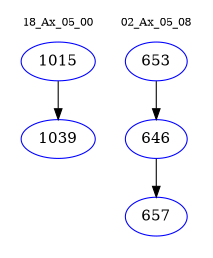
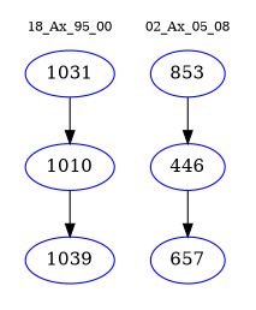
  digraph {
    fontname="DejaVu Serif"
    node [color=blue fontname="DejaVu Serif"]
    edge [color=black fontname="DejaVu Serif"]
-   n2 [label=1015]
+   n1 [label=1031]
+   n2 [label=1010]
    n3 [label=1039]
-   n4 [label=653]
-   n5 [label=646]
+   n4 [label=853]
+   n5 [label=446]
    n6 [label=657]
    subgraph cluster_1 {
      color=white
      fontsize=10
-     label="18_Ax_05_00"
+     label="18_Ax_95_00"
+     n1
      n2
      n3
    }
    subgraph cluster_2 {
      color=white
      fontsize=10
      label="02_Ax_05_08"
      n4
      n5
      n6
    }
+   n1 -> n2
    n2 -> n3
    n4 -> n5
    n5 -> n6
  }
